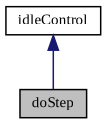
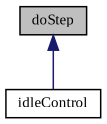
  digraph {
    rankdir=TB
    fontname="Liberation Serif"
    node [color=black fontname="Liberation Serif" fontsize=10 shape=record style=filled]
    n1 [fillcolor=grey75 fontcolor=black height=0.2 label=doStep width=0.4]
    n2 [fillcolor=white height=0.2 label=idleControl width=0.4]
-   n2 -> n1 [color=midnightblue dir=back fontname="Liberation Serif" fontsize=10 labelfontname=Helvetica labelfontsize=10 style=solid]
+   n1 -> n2 [color=midnightblue dir=back fontname="Liberation Serif" fontsize=10 labelfontname=Helvetica labelfontsize=10 style=solid]
  }
